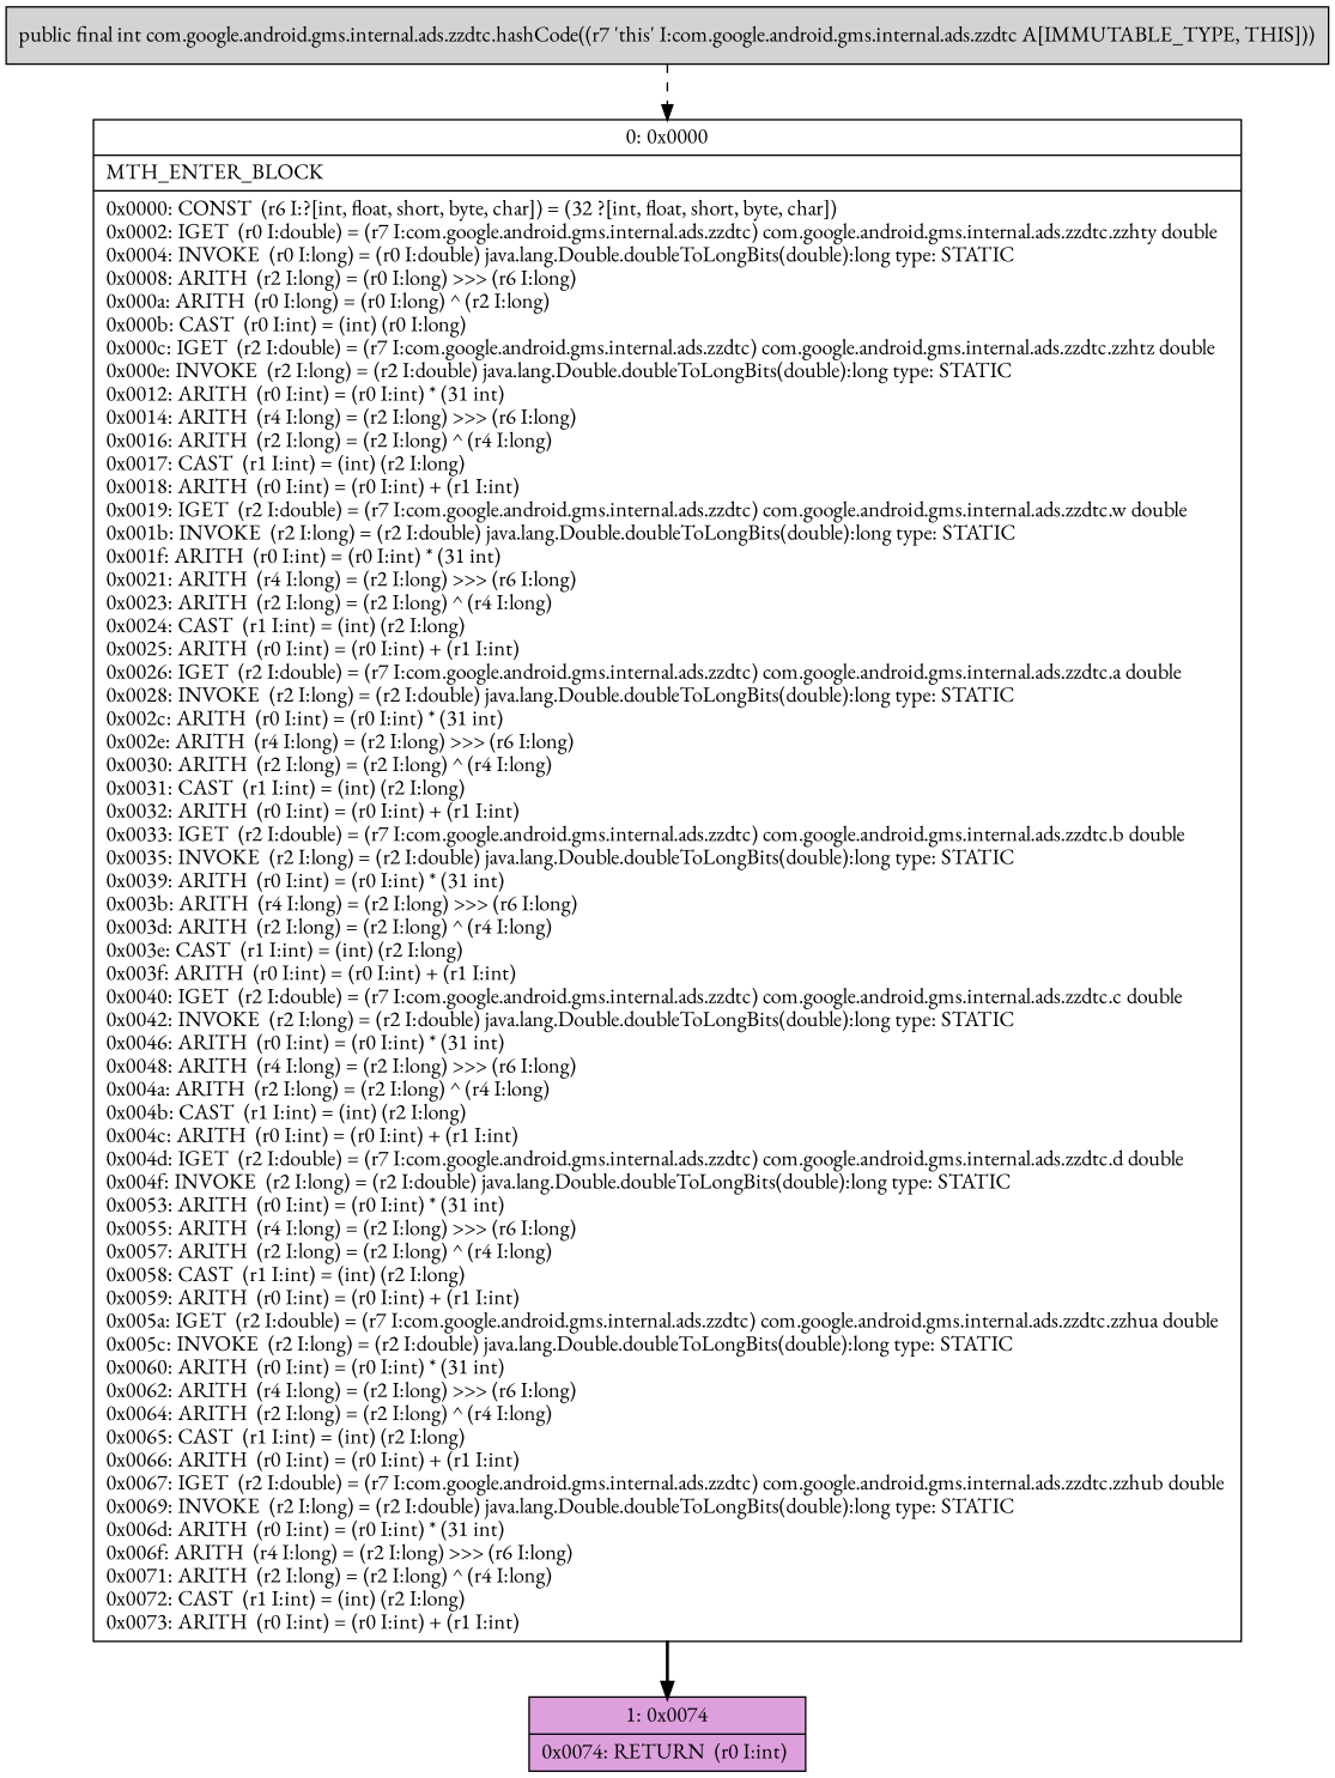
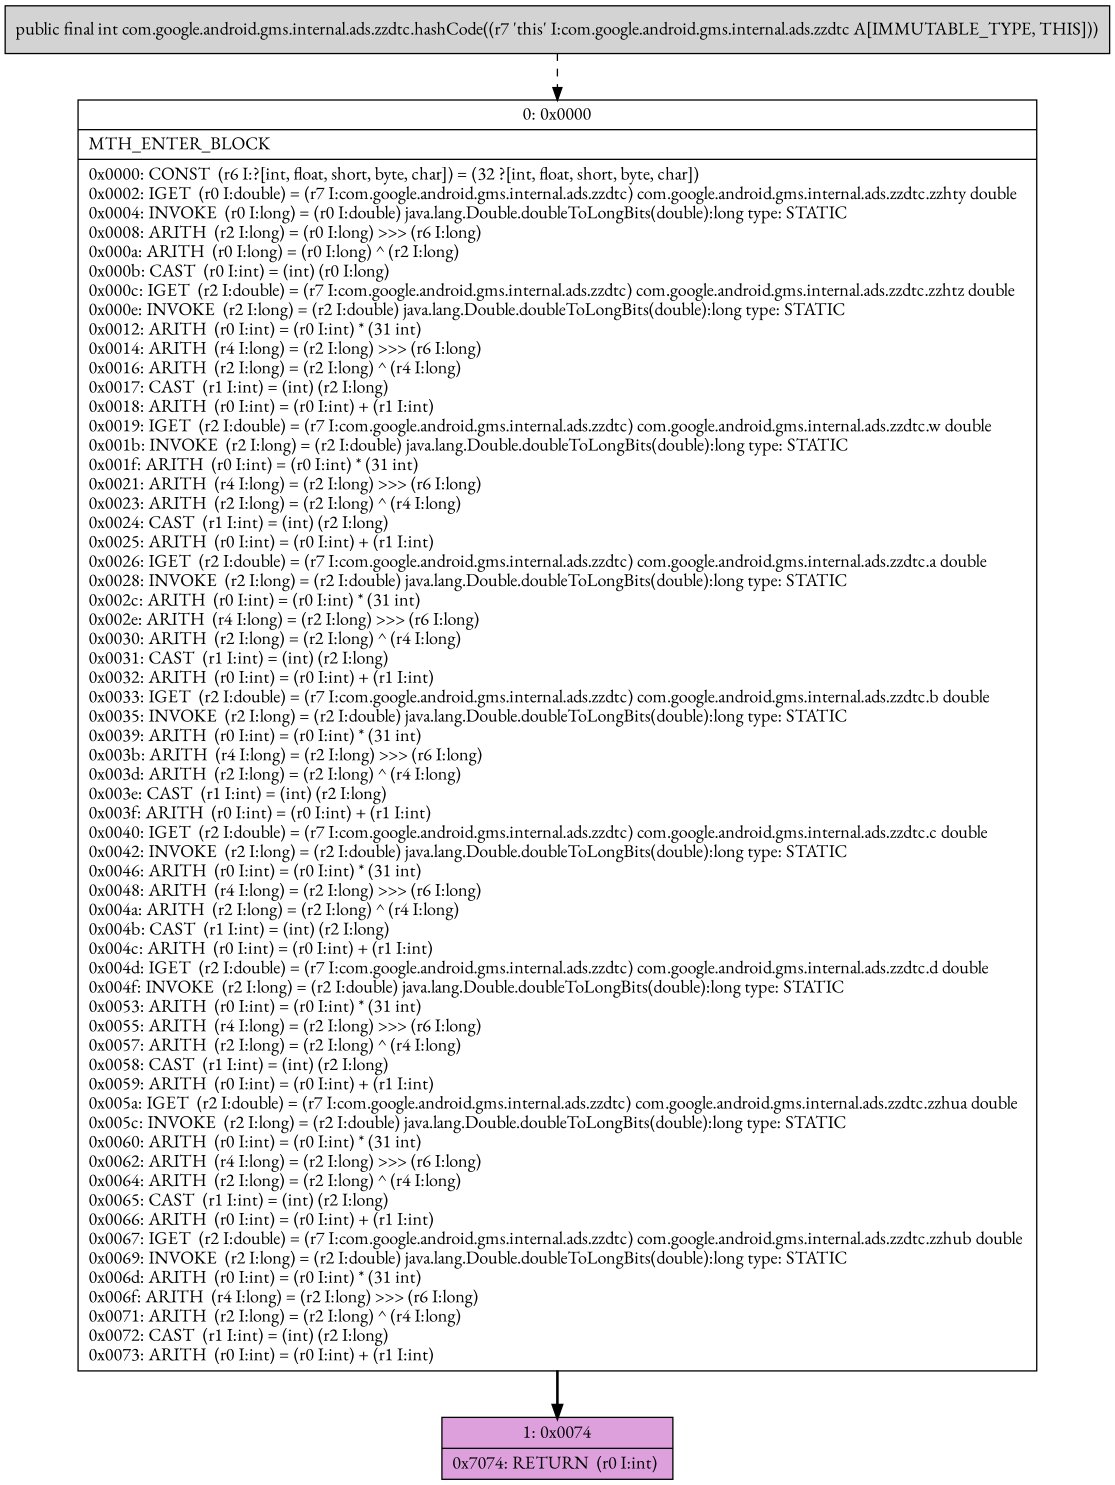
  digraph {
    fontname="EB Garamond"
    node [shape=record style=filled fontname="EB Garamond"]
    edge [fontname="EB Garamond"]
    n1 [label="{0\:\ 0x0000|MTH_ENTER_BLOCK\l|0x0000: CONST  (r6 I:?[int, float, short, byte, char]) = (32 ?[int, float, short, byte, char]) \l0x0002: IGET  (r0 I:double) = (r7 I:com.google.android.gms.internal.ads.zzdtc) com.google.android.gms.internal.ads.zzdtc.zzhty double \l0x0004: INVOKE  (r0 I:long) = (r0 I:double) java.lang.Double.doubleToLongBits(double):long type: STATIC \l0x0008: ARITH  (r2 I:long) = (r0 I:long) \>\>\> (r6 I:long) \l0x000a: ARITH  (r0 I:long) = (r0 I:long) ^ (r2 I:long) \l0x000b: CAST  (r0 I:int) = (int) (r0 I:long) \l0x000c: IGET  (r2 I:double) = (r7 I:com.google.android.gms.internal.ads.zzdtc) com.google.android.gms.internal.ads.zzdtc.zzhtz double \l0x000e: INVOKE  (r2 I:long) = (r2 I:double) java.lang.Double.doubleToLongBits(double):long type: STATIC \l0x0012: ARITH  (r0 I:int) = (r0 I:int) * (31 int) \l0x0014: ARITH  (r4 I:long) = (r2 I:long) \>\>\> (r6 I:long) \l0x0016: ARITH  (r2 I:long) = (r2 I:long) ^ (r4 I:long) \l0x0017: CAST  (r1 I:int) = (int) (r2 I:long) \l0x0018: ARITH  (r0 I:int) = (r0 I:int) + (r1 I:int) \l0x0019: IGET  (r2 I:double) = (r7 I:com.google.android.gms.internal.ads.zzdtc) com.google.android.gms.internal.ads.zzdtc.w double \l0x001b: INVOKE  (r2 I:long) = (r2 I:double) java.lang.Double.doubleToLongBits(double):long type: STATIC \l0x001f: ARITH  (r0 I:int) = (r0 I:int) * (31 int) \l0x0021: ARITH  (r4 I:long) = (r2 I:long) \>\>\> (r6 I:long) \l0x0023: ARITH  (r2 I:long) = (r2 I:long) ^ (r4 I:long) \l0x0024: CAST  (r1 I:int) = (int) (r2 I:long) \l0x0025: ARITH  (r0 I:int) = (r0 I:int) + (r1 I:int) \l0x0026: IGET  (r2 I:double) = (r7 I:com.google.android.gms.internal.ads.zzdtc) com.google.android.gms.internal.ads.zzdtc.a double \l0x0028: INVOKE  (r2 I:long) = (r2 I:double) java.lang.Double.doubleToLongBits(double):long type: STATIC \l0x002c: ARITH  (r0 I:int) = (r0 I:int) * (31 int) \l0x002e: ARITH  (r4 I:long) = (r2 I:long) \>\>\> (r6 I:long) \l0x0030: ARITH  (r2 I:long) = (r2 I:long) ^ (r4 I:long) \l0x0031: CAST  (r1 I:int) = (int) (r2 I:long) \l0x0032: ARITH  (r0 I:int) = (r0 I:int) + (r1 I:int) \l0x0033: IGET  (r2 I:double) = (r7 I:com.google.android.gms.internal.ads.zzdtc) com.google.android.gms.internal.ads.zzdtc.b double \l0x0035: INVOKE  (r2 I:long) = (r2 I:double) java.lang.Double.doubleToLongBits(double):long type: STATIC \l0x0039: ARITH  (r0 I:int) = (r0 I:int) * (31 int) \l0x003b: ARITH  (r4 I:long) = (r2 I:long) \>\>\> (r6 I:long) \l0x003d: ARITH  (r2 I:long) = (r2 I:long) ^ (r4 I:long) \l0x003e: CAST  (r1 I:int) = (int) (r2 I:long) \l0x003f: ARITH  (r0 I:int) = (r0 I:int) + (r1 I:int) \l0x0040: IGET  (r2 I:double) = (r7 I:com.google.android.gms.internal.ads.zzdtc) com.google.android.gms.internal.ads.zzdtc.c double \l0x0042: INVOKE  (r2 I:long) = (r2 I:double) java.lang.Double.doubleToLongBits(double):long type: STATIC \l0x0046: ARITH  (r0 I:int) = (r0 I:int) * (31 int) \l0x0048: ARITH  (r4 I:long) = (r2 I:long) \>\>\> (r6 I:long) \l0x004a: ARITH  (r2 I:long) = (r2 I:long) ^ (r4 I:long) \l0x004b: CAST  (r1 I:int) = (int) (r2 I:long) \l0x004c: ARITH  (r0 I:int) = (r0 I:int) + (r1 I:int) \l0x004d: IGET  (r2 I:double) = (r7 I:com.google.android.gms.internal.ads.zzdtc) com.google.android.gms.internal.ads.zzdtc.d double \l0x004f: INVOKE  (r2 I:long) = (r2 I:double) java.lang.Double.doubleToLongBits(double):long type: STATIC \l0x0053: ARITH  (r0 I:int) = (r0 I:int) * (31 int) \l0x0055: ARITH  (r4 I:long) = (r2 I:long) \>\>\> (r6 I:long) \l0x0057: ARITH  (r2 I:long) = (r2 I:long) ^ (r4 I:long) \l0x0058: CAST  (r1 I:int) = (int) (r2 I:long) \l0x0059: ARITH  (r0 I:int) = (r0 I:int) + (r1 I:int) \l0x005a: IGET  (r2 I:double) = (r7 I:com.google.android.gms.internal.ads.zzdtc) com.google.android.gms.internal.ads.zzdtc.zzhua double \l0x005c: INVOKE  (r2 I:long) = (r2 I:double) java.lang.Double.doubleToLongBits(double):long type: STATIC \l0x0060: ARITH  (r0 I:int) = (r0 I:int) * (31 int) \l0x0062: ARITH  (r4 I:long) = (r2 I:long) \>\>\> (r6 I:long) \l0x0064: ARITH  (r2 I:long) = (r2 I:long) ^ (r4 I:long) \l0x0065: CAST  (r1 I:int) = (int) (r2 I:long) \l0x0066: ARITH  (r0 I:int) = (r0 I:int) + (r1 I:int) \l0x0067: IGET  (r2 I:double) = (r7 I:com.google.android.gms.internal.ads.zzdtc) com.google.android.gms.internal.ads.zzdtc.zzhub double \l0x0069: INVOKE  (r2 I:long) = (r2 I:double) java.lang.Double.doubleToLongBits(double):long type: STATIC \l0x006d: ARITH  (r0 I:int) = (r0 I:int) * (31 int) \l0x006f: ARITH  (r4 I:long) = (r2 I:long) \>\>\> (r6 I:long) \l0x0071: ARITH  (r2 I:long) = (r2 I:long) ^ (r4 I:long) \l0x0072: CAST  (r1 I:int) = (int) (r2 I:long) \l0x0073: ARITH  (r0 I:int) = (r0 I:int) + (r1 I:int) \l}" fillcolor=white]
-   n2 [label="{1\:\ 0x0074|0x0074: RETURN  (r0 I:int) \l}" fillcolor=plum]
+   n2 [label="{1\:\ 0x0074|0x7074: RETURN  (r0 I:int) \l}" fillcolor=plum]
    n3 [label="{public final int com.google.android.gms.internal.ads.zzdtc.hashCode((r7 'this' I:com.google.android.gms.internal.ads.zzdtc A[IMMUTABLE_TYPE, THIS])) }" fillcolor=lightgrey]
    n1 -> n2 [style=bold]
    n3 -> n1 [style=dashed]
  }
